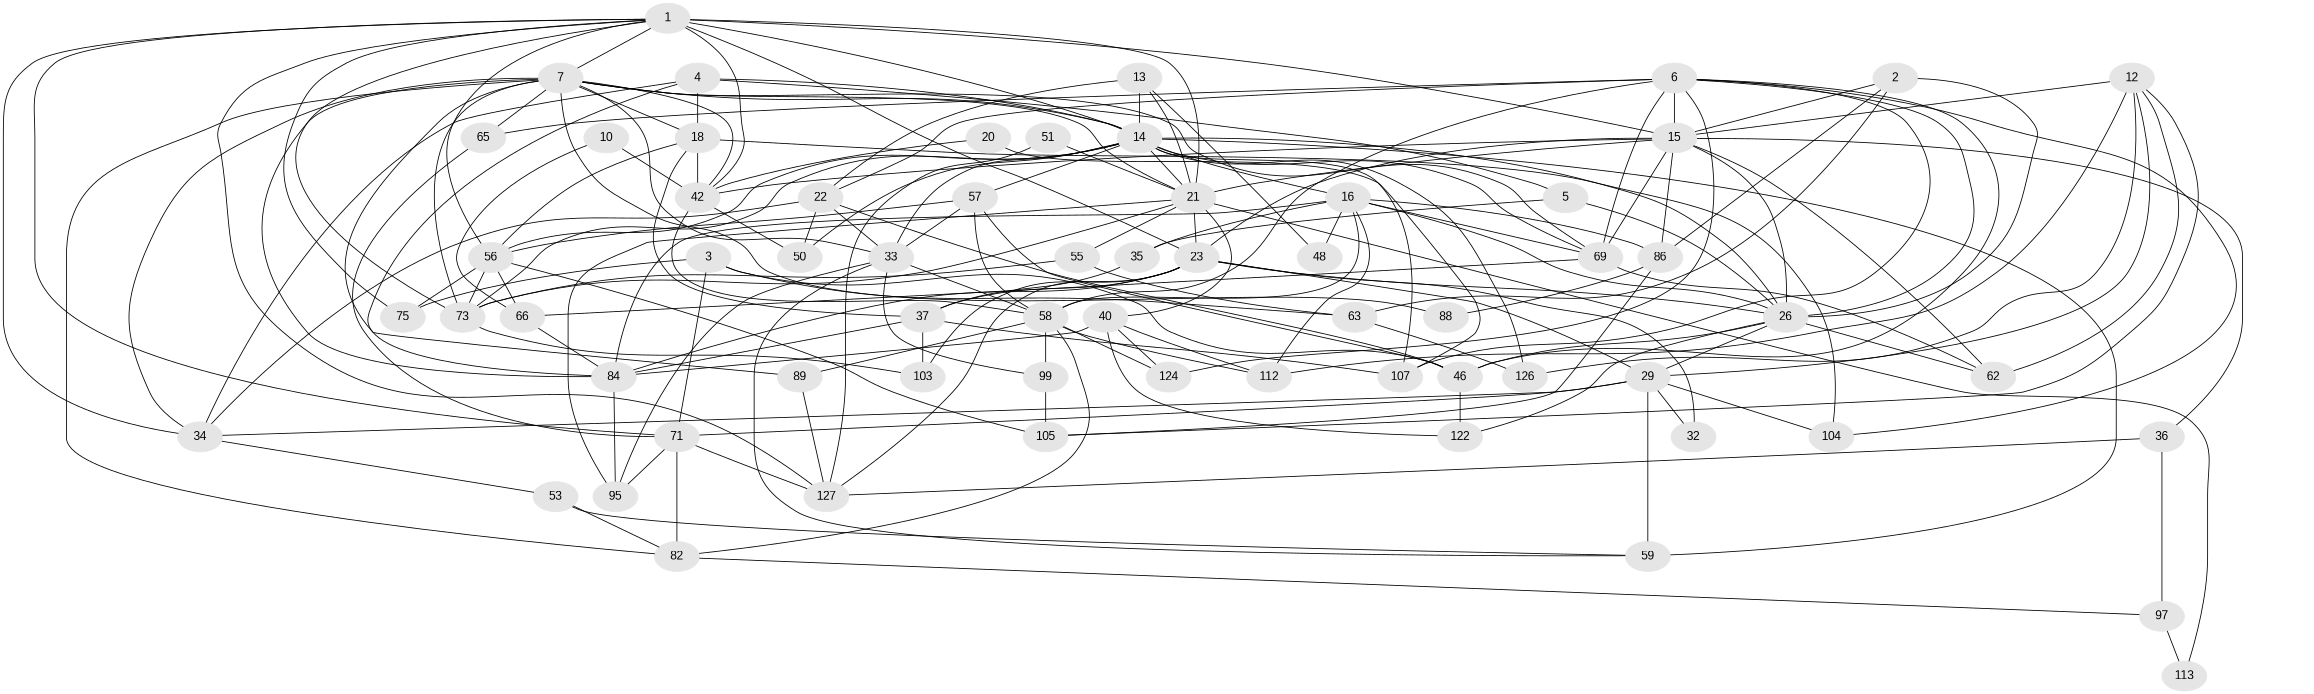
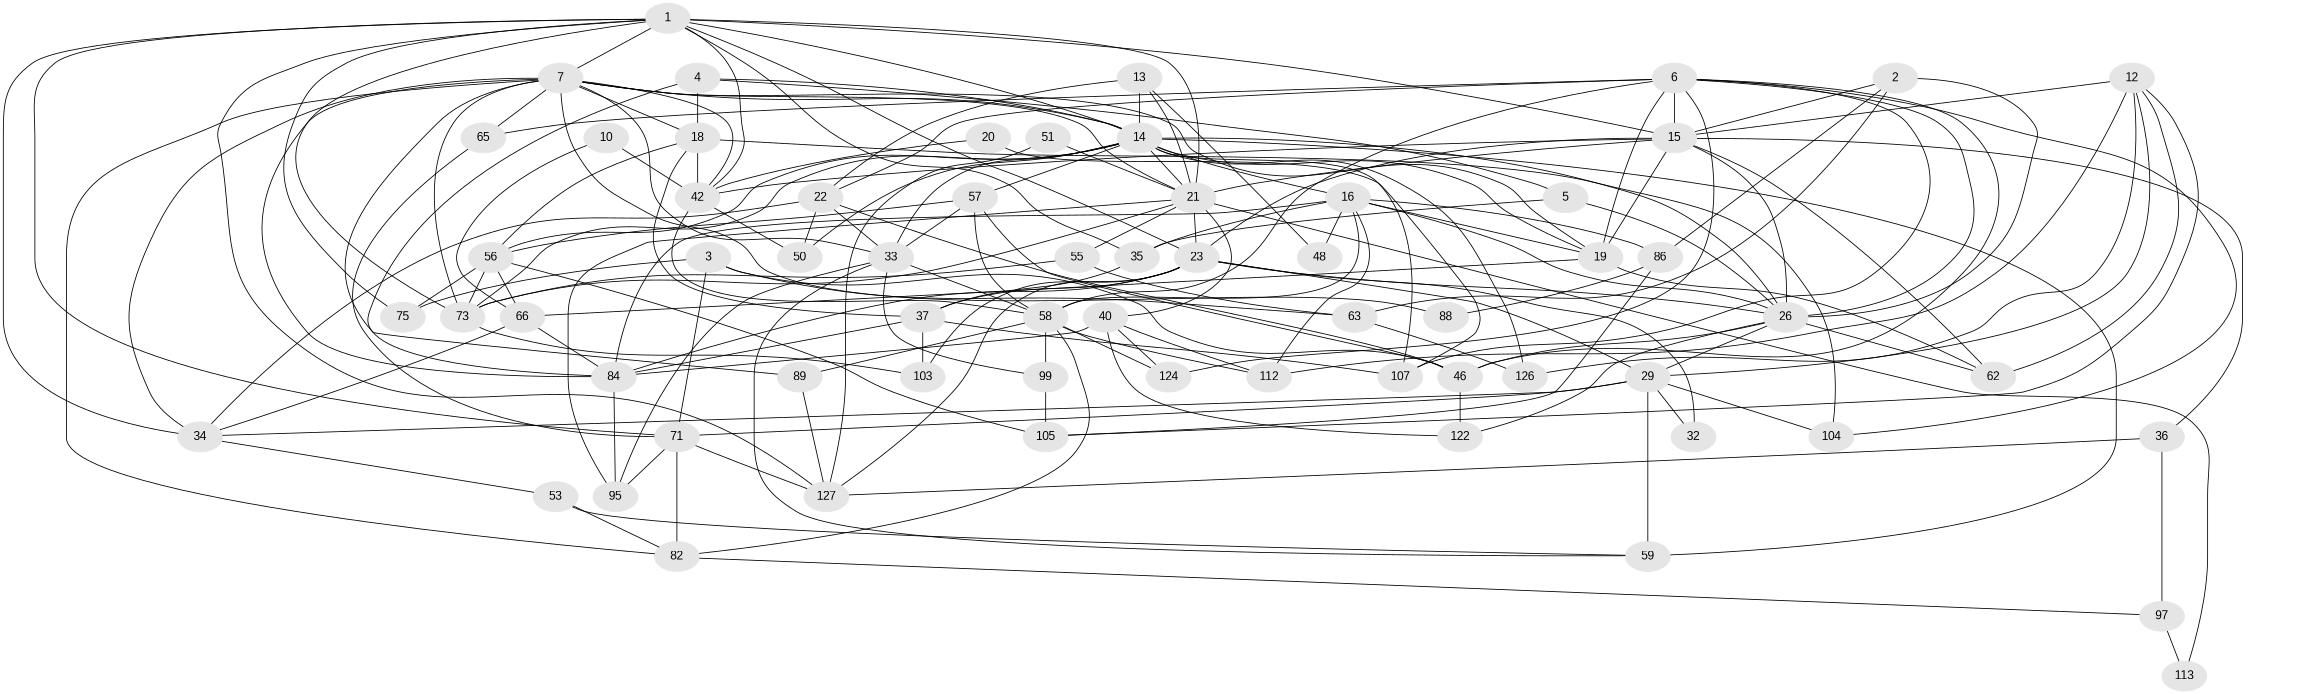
  graph {
    fontname="Liberation Sans"
    node [color=gray90 fontname="Liberation Sans" style=filled]
    edge [fontname="Liberation Sans"]
    1 [super="+9+8"]
    7 [super="+39+27"]
    14 [super="+30+109+100"]
    15 [super="+121+70"]
    21 [super="+54"]
    23 [super="+41"]
    34 [super="+85+111"]
    42 [super="+91"]
    56 [super="+87+92"]
    71 [super="+116+76"]
    73 [super="+79"]
    75
    127 [super="+130"]
    84 [super="+108"]
-   19 [super="+72+25" label=69]
+   19 [super="+72+25"]
    65
    18 [super="+24"]
    33 [super="+90+106"]
    82
    88
    89 [super="+102"]
    26 [super="+44+64"]
    107
    126
    16 [super="+80+123"]
    n26 [label=57 super="+118"]
    50
    59 [super="+78"]
    86
    62 [super="+93"]
    36
    40 [super="+101"]
    55
    95
    113
    29 [super="+60+131+49"]
    37
    32
    103
    53 [super="+132"]
    58 [super="+83+125"]
    66
    105
    2 [super="+47"]
    63
    46 [super="+77+117"]
    122
    3
    4 [super="+38"]
    5
    35
    13 [super="+119+114+28"]
    22
    48
    6 [super="+43+31"]
    104
    124
    112 [super="+115"]
    99
    97
    10
    n62 [label=51]
    12 [super="+52"]
    20
    1 -- 7
    1 -- 14 [weight=2]
    1 -- 15
    1 -- 21 [weight=2]
    1 -- 23
    1 -- 34 [weight=2]
    1 -- 42
-   1 -- 56
+   1 -- 35
    1 -- 71
    1 -- 73
    1 -- 75
    1 -- 127
    7 -- 14
    7 -- 21
    7 -- 34
    7 -- 42
    7 -- 73
    7 -- 84 [weight=2]
    7 -- 19
    7 -- 65
    7 -- 18
    7 -- 33
    7 -- 82
    7 -- 88
    7 -- 89
    14 -- 21
    14 -- 56
    14 -- 73
    14 -- 19
    14 -- 33
    14 -- 26 [weight=2]
    14 -- 107
    14 -- 126
    14 -- 16
    14 -- n26
    14 -- 50
    14 -- 59 [weight=2]
    15 -- 21
    15 -- 23
    15 -- 42
    15 -- 19
    15 -- 26
-   15 -- 86
    15 -- 62
    15 -- 36
    21 -- 23
    21 -- 73
    21 -- 40
    21 -- 55
    21 -- 95 [weight=2]
    21 -- 113
    23 -- 127
    23 -- 84 [weight=2]
    23 -- 26
    23 -- 29
    23 -- 37
    23 -- 32
    23 -- 103
    34 -- 53
    42 -- 50
    42 -- 58
    56 -- 73 [weight=2]
    56 -- 75
    56 -- 66
    56 -- 105
    71 -- 127
    71 -- 82
    71 -- 95
    73 -- 103
    84 -- 95
    19 -- 62
    19 -- 66
    65 -- 71
    18 -- 42
    18 -- 56
    18 -- 37
    18 -- 104
    33 -- 59
    33 -- 95
    33 -- 58
    33 -- 99
    82 -- 97
    89 -- 127
    26 -- 62
    26 -- 29
    26 -- 46
    26 -- 122
    16 -- 84
    16 -- 19
    16 -- 26 [weight=2]
    16 -- 86
    16 -- 58
    16 -- 35
    16 -- 48
    16 -- 112
    n26 -- 56
    n26 -- 33
    n26 -- 58
    n26 -- 46
    86 -- 88
    86 -- 105
    36 -- 127
    36 -- 97
    40 -- 84
    40 -- 122
    40 -- 124
    40 -- 112
    55 -- 73
    55 -- 63
    29 -- 34
    29 -- 71
    29 -- 59
    29 -- 32
    29 -- 104
    37 -- 84
    37 -- 107
    37 -- 103
    53 -- 82
    53 -- 59
    58 -- 82
    58 -- 89
    58 -- 124
    58 -- 112
    58 -- 99
    66 -- 84
    2 -- 15
    2 -- 26
    2 -- 86
    2 -- 63
    63 -- 126
    46 -- 122
    3 -- 71
    3 -- 75
    3 -- 63
    3 -- 46
    4 -- 14
-   4 -- 34
+   66 -- 34
    4 -- 84
    4 -- 18
    4 -- 5
    5 -- 26
    5 -- 35
    35 -- 37
    13 -- 14 [weight=4]
    13 -- 21 [weight=2]
    13 -- 22
    13 -- 48
    22 -- 34
    22 -- 33
    22 -- 50
    22 -- 46
    6 -- 15
    6 -- 19
    6 -- 65
    6 -- 26
    6 -- 107
    6 -- 58 [weight=2]
    6 -- 46
    6 -- 22
    6 -- 104
    6 -- 124
    99 -- 105
    97 -- 113
    10 -- 42
    10 -- 66
    n62 -- 21
    n62 -- 127
    12 -- 15
    12 -- 126
    12 -- 62
    12 -- 29
    12 -- 105
    12 -- 112
    20 -- 42
    20 -- 107
  }
